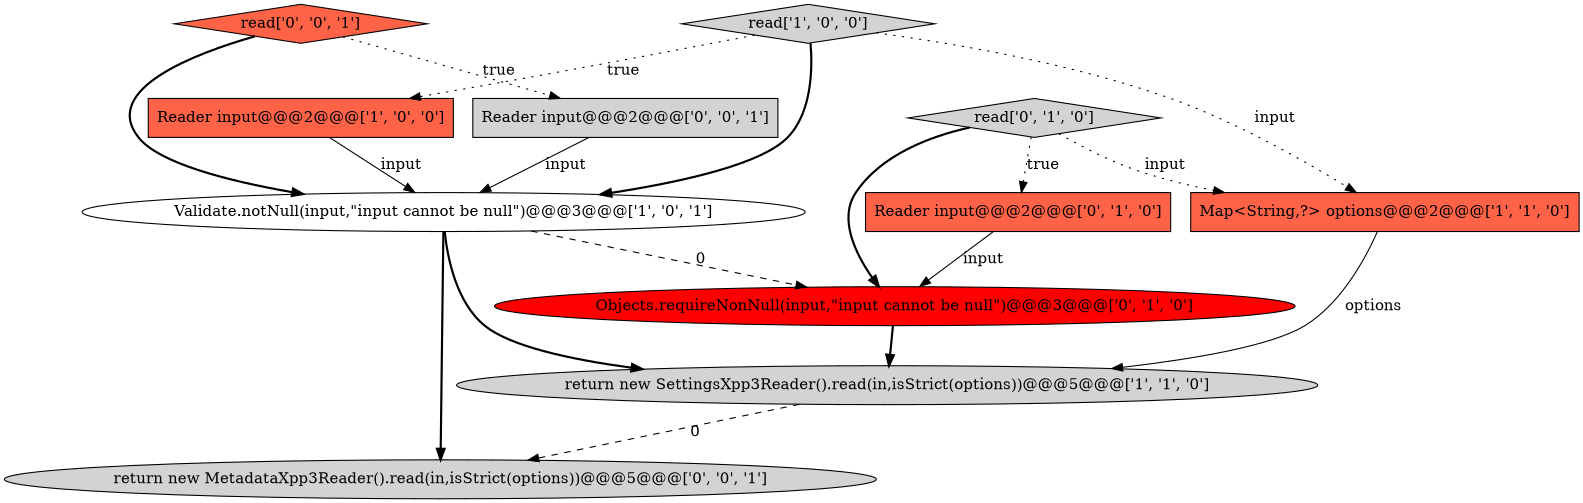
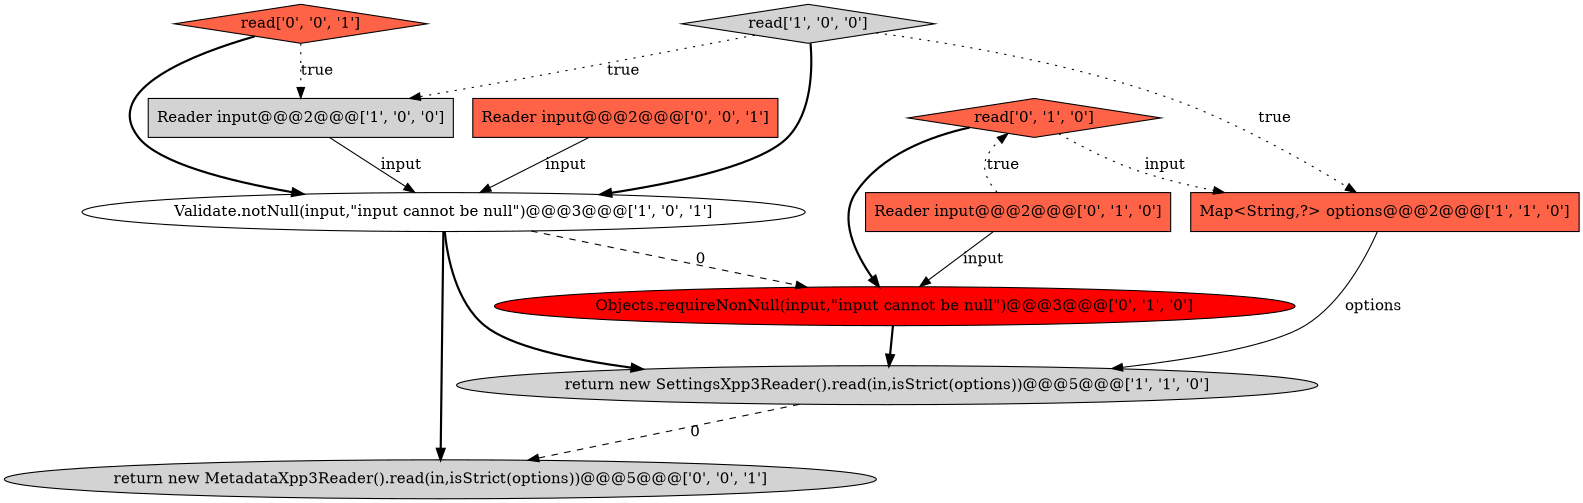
  digraph {
    node [fillcolor=tomato shape=box style=filled]
    edge [style=bold]
-   n1 [label="Reader input@@@2@@@['1', '0', '0']"]
+   n1 [fillcolor=lightgray label="Reader input@@@2@@@['1', '0', '0']"]
    n2 [fillcolor=white label="Validate.notNull(input,\"input cannot be null\")@@@3@@@['1', '0', '1']" shape=ellipse]
    n3 [fillcolor=red label="Objects.requireNonNull(input,\"input cannot be null\")@@@3@@@['0', '1', '0']" shape=ellipse]
    n4 [fillcolor=lightgray label="return new MetadataXpp3Reader().read(in,isStrict(options))@@@5@@@['0', '0', '1']" shape=ellipse]
    n5 [fillcolor=lightgray label="return new SettingsXpp3Reader().read(in,isStrict(options))@@@5@@@['1', '1', '0']" shape=ellipse]
-   n6 [fillcolor=lightgray label="read['0', '1', '0']" shape=diamond]
+   n6 [label="read['0', '1', '0']" shape=diamond]
    n7 [label="Reader input@@@2@@@['0', '1', '0']"]
    n8 [label="Map<String,?> options@@@2@@@['1', '1', '0']"]
    n9 [label="read['0', '0', '1']" shape=diamond]
-   n10 [fillcolor=lightgray label="Reader input@@@2@@@['0', '0', '1']"]
+   n10 [label="Reader input@@@2@@@['0', '0', '1']"]
    n11 [fillcolor=lightgray label="read['1', '0', '0']" shape=diamond]
    n1 -> n2 [label=input style=solid]
    n2 -> n3 [label=0 style=dashed]
    n2 -> n4
    n2 -> n5
    n3 -> n5
    n5 -> n4 [label=0 style=dashed]
    n6 -> n3
-   n6 -> n7 [label=true style=dotted]
+   n7 -> n6 [label=true style=dotted]
    n6 -> n8 [label=input style=dotted]
    n7 -> n3 [label=input style=solid]
    n8 -> n5 [label=options style=solid]
    n9 -> n2
-   n9 -> n10 [label=true style=dotted]
+   n9 -> n1 [label=true style=dotted]
    n10 -> n2 [label=input style=solid]
    n11 -> n1 [label=true style=dotted]
    n11 -> n2
-   n11 -> n8 [label=input style=dotted]
+   n11 -> n8 [label=true style=dotted]
  }
